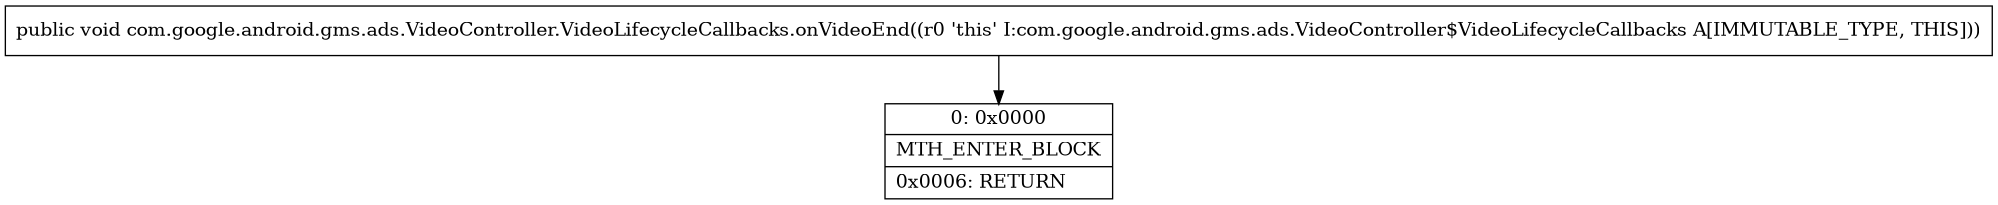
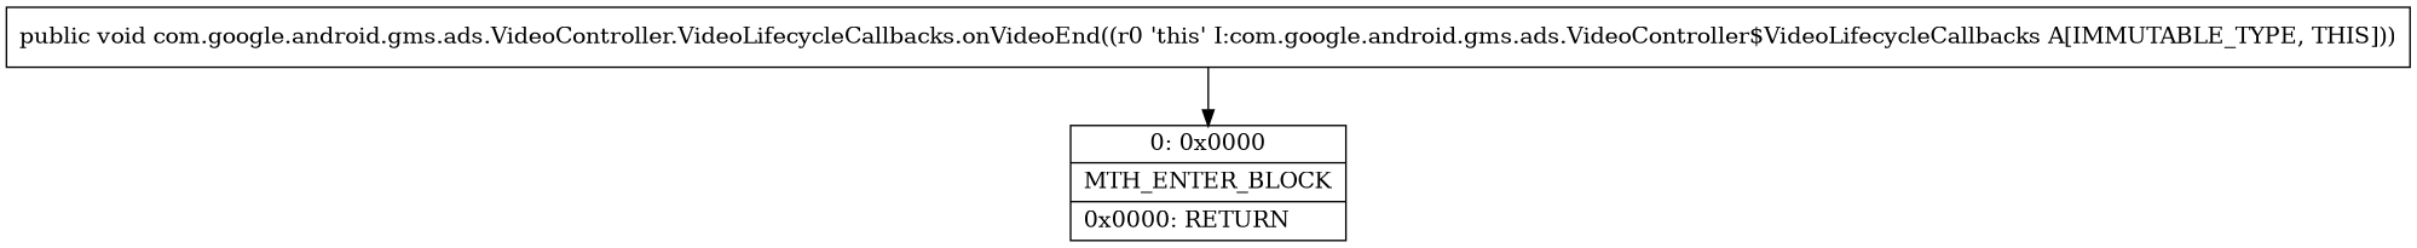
  digraph {
    node [shape=record]
-   n1 [label="{0\:\ 0x0000|MTH_ENTER_BLOCK\l|0x0006: RETURN   \l}"]
+   n1 [label="{0\:\ 0x0000|MTH_ENTER_BLOCK\l|0x0000: RETURN   \l}"]
    n2 [label="{public void com.google.android.gms.ads.VideoController.VideoLifecycleCallbacks.onVideoEnd((r0 'this' I:com.google.android.gms.ads.VideoController$VideoLifecycleCallbacks A[IMMUTABLE_TYPE, THIS])) }"]
    n2 -> n1
  }
